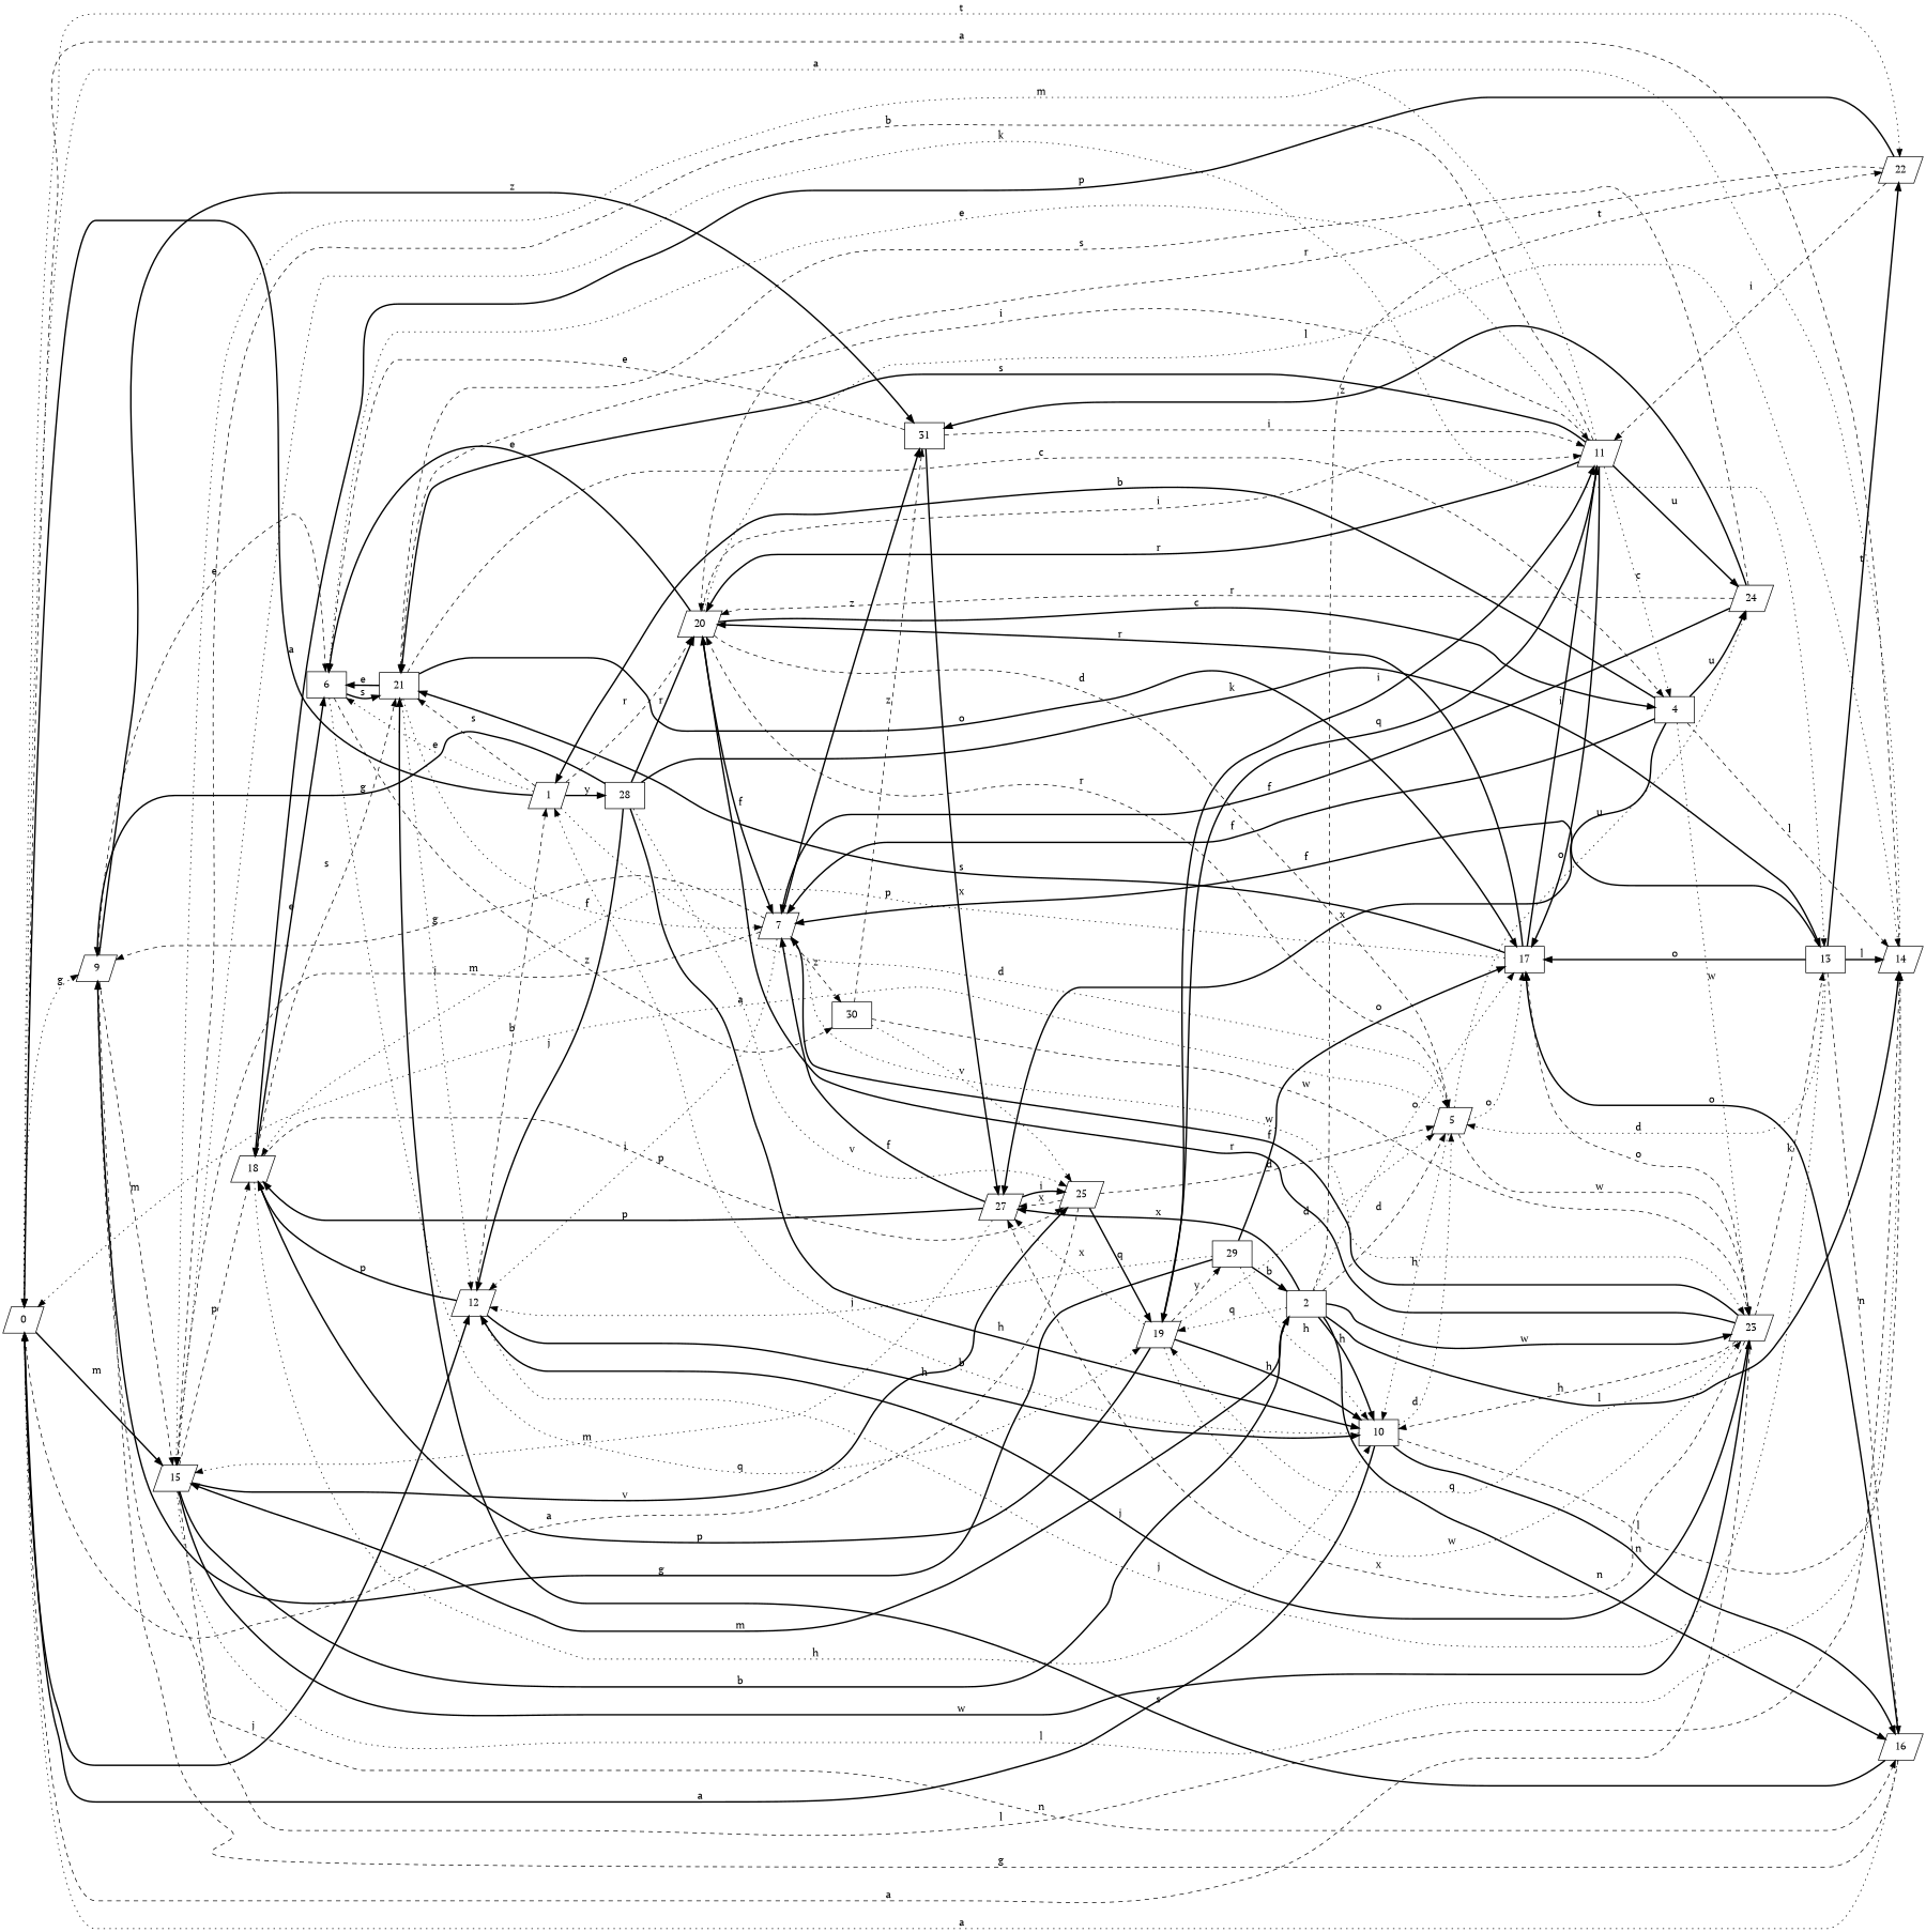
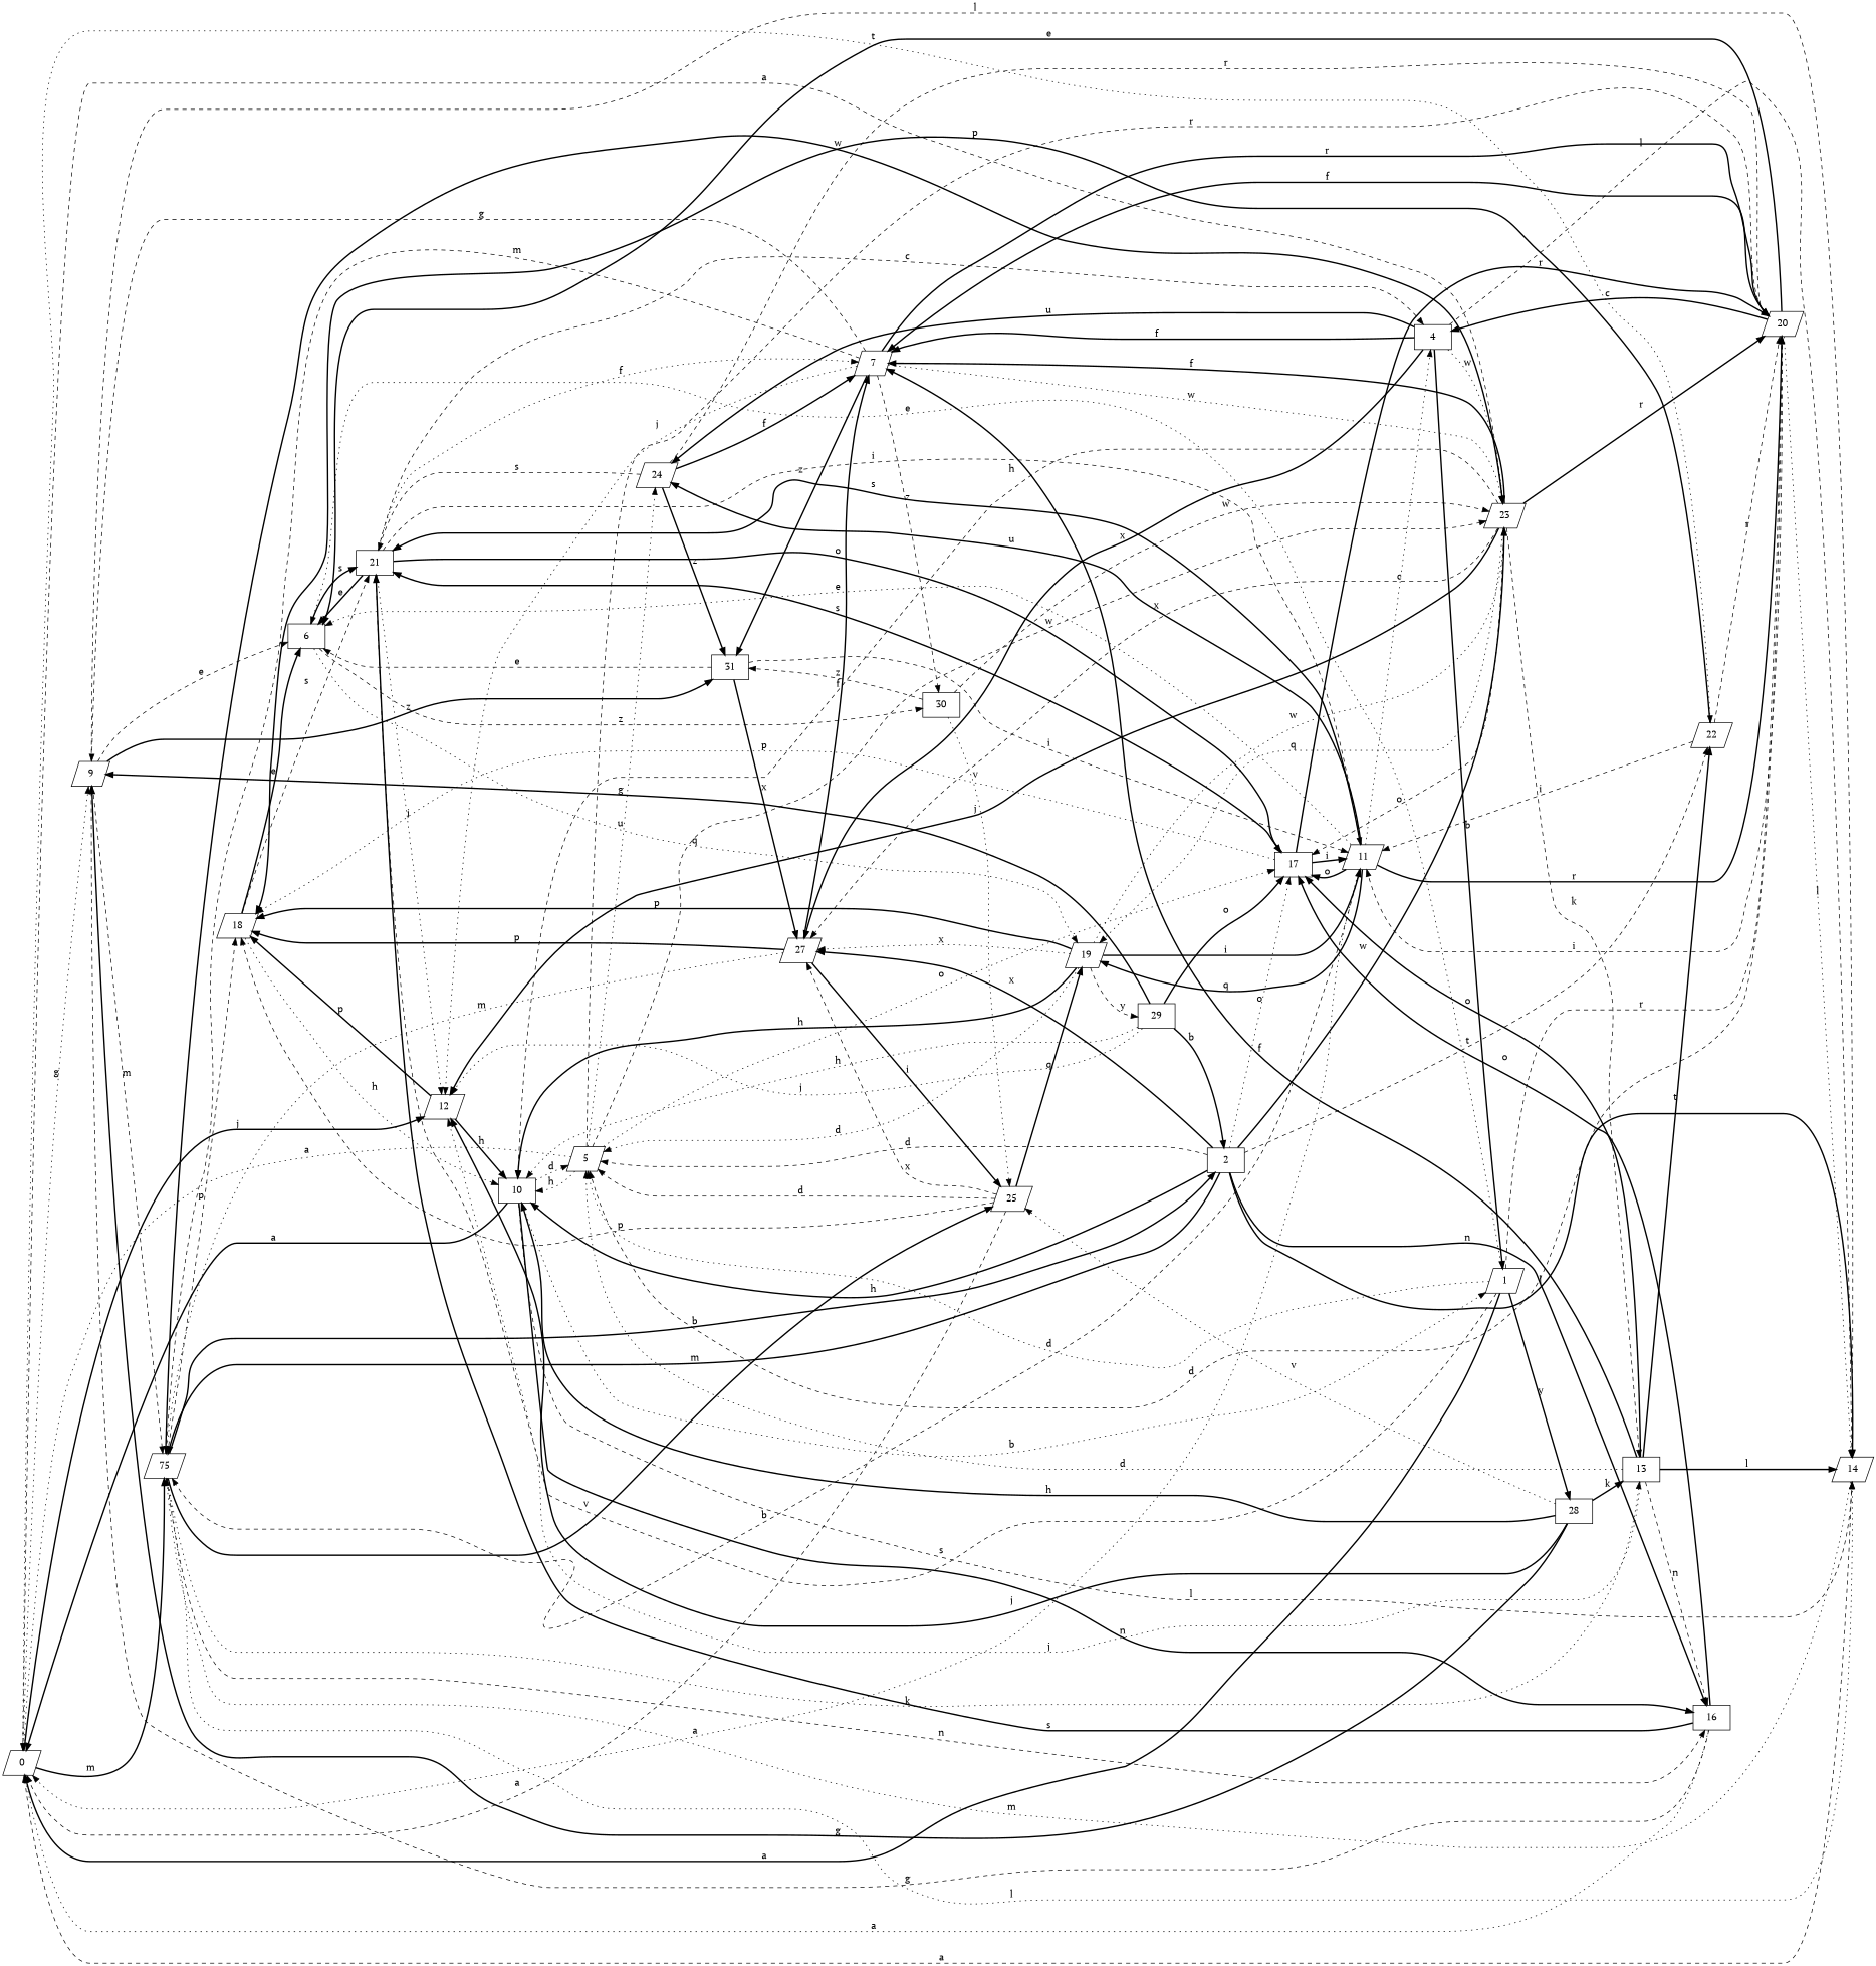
  strict digraph {
    fontname="PT Serif"
    rankdir=LR
    node [fontname="PT Serif" shape=parallelogram]
    edge [fontname="PT Serif" style=bold]
    0
    9
    12
-   15
+   15 [label=75]
    22
    6 [shape=box]
    14
    31 [shape=box]
    1
    10 [shape=box]
    18
    2 [shape=box]
-   16
+   16 [shape=box]
    n14 [label=23]
    13 [shape=box]
    25
    20
    11
    5
    21 [shape=box]
    28 [shape=box]
    17 [shape=box]
    24
    19
    30 [shape=box]
    4 [shape=box]
    7
    27
    29 [shape=box]
    0 -> 9 [label=g style=dotted]
    0 -> 12 [label=j]
    0 -> 15 [label=m]
    0 -> 22 [label=t style=dotted]
    9 -> 15 [label=m style=dashed]
    9 -> 6 [label=e style=dashed]
    9 -> 14 [label=l style=dashed]
    9 -> 31 [label=z]
-   12 -> 1 [label=b style=dashed]
    12 -> 10 [label=h]
    12 -> 18 [label=p]
    15 -> 14 [label=l style=dotted]
    15 -> 18 [label=p style=dashed]
    15 -> 2 [label=b]
    15 -> 16 [label=n style=dashed]
    15 -> n14 [label=w]
    15 -> 13 [label=k style=dotted]
    15 -> 25 [label=v]
    22 -> 18 [label=p]
    22 -> 20 [label=r style=dashed]
    22 -> 11 [label=i style=dashed]
    6 -> 21 [label=s]
    6 -> 19 [label=q style=dotted]
    6 -> 30 [label=z style=dashed]
    14 -> 0 [label=a style=dashed]
    14 -> 15 [label=m style=dotted]
    31 -> 6 [label=e style=dashed]
    31 -> 11 [label=i style=dashed]
    31 -> 27 [label=x]
    1 -> 0 [label=a]
    1 -> 6 [label=e style=dotted]
    1 -> 20 [label=r style=dashed]
    1 -> 5 [label=d style=dotted]
    1 -> 21 [label=s style=dashed]
    1 -> 28 [label=y]
    10 -> 0 [label=a]
    10 -> 14 [label=l style=dashed]
    10 -> 1 [label=b style=dotted]
    10 -> 16 [label=n]
    10 -> 5 [label=d style=dotted]
    18 -> 6 [label=e]
    18 -> 10 [label=h style=dotted]
    18 -> 21 [label=s style=dashed]
    2 -> 15 [label=m]
    2 -> 22 [label=t style=dashed]
    2 -> 14 [label=l]
    2 -> 10 [label=h]
    2 -> 16 [label=n]
    2 -> n14 [label=w]
    2 -> 5 [label=d style=dashed]
    2 -> 17 [label=o style=dotted]
-   2 -> 19 [label=q style=dotted]
    2 -> 27 [label=x]
    16 -> 0 [label=a style=dotted]
    16 -> 9 [label=g style=dashed]
    16 -> 21 [label=s]
    16 -> 17 [label=o]
    n14 -> 0 [label=a style=dashed]
    n14 -> 12 [label=j]
    n14 -> 10 [label=h style=dashed]
    n14 -> 13 [label=k style=dashed]
    n14 -> 20 [label=r]
    n14 -> 17 [label=o style=dashed]
    n14 -> 19 [label=q style=dotted]
    n14 -> 7 [label=f]
    n14 -> 27 [label=x style=dashed]
    13 -> 12 [label=j style=dotted]
    13 -> 22 [label=t]
    13 -> 14 [label=l]
    13 -> 16 [label=n style=dashed]
    13 -> 5 [label=d style=dotted]
    13 -> 17 [label=o]
    13 -> 7 [label=f]
    25 -> 0 [label=a style=dashed]
-   18 -> 25 [label=p style=dashed]
+   25 -> 18 [label=p style=dashed]
    25 -> 5 [label=d style=dashed]
    25 -> 19 [label=q]
    25 -> 27 [label=x style=dashed]
    20 -> 6 [label=e]
    20 -> 14 [label=l style=dotted]
    20 -> 11 [label=i style=dashed]
    20 -> 5 [label=d style=dashed]
    20 -> 4 [label=c]
    20 -> 7 [label=f]
    11 -> 0 [label=a style=dotted]
    11 -> 15 [label=b style=dashed]
    11 -> 6 [label=e style=dotted]
    11 -> 20 [label=r]
    11 -> 21 [label=s]
    11 -> 17 [label=o]
    11 -> 24 [label=u]
    11 -> 19 [label=q]
    11 -> 4 [label=c style=dotted]
    5 -> 0 [label=a style=dotted]
    5 -> 10 [label=h style=dotted]
    5 -> n14 [label=w style=dashed]
    5 -> 20 [label=r style=dashed]
    5 -> 17 [label=o style=dotted]
    5 -> 24 [label=u style=dotted]
    21 -> 12 [label=j style=dotted]
    21 -> 6 [label=e]
    21 -> 11 [label=i style=dashed]
    21 -> 17 [label=o]
    21 -> 4 [label=c style=dashed]
    21 -> 7 [label=f style=dotted]
    28 -> 9 [label=g]
    28 -> 12 [label=j]
    28 -> 10 [label=h]
    28 -> 13 [label=k]
    28 -> 25 [label=v style=dotted]
    17 -> 18 [label=p style=dotted]
    17 -> 20 [label=r]
    17 -> 11 [label=i]
    17 -> 21 [label=s]
    24 -> 31 [label=z]
    24 -> 20 [label=r style=dashed]
    24 -> 21 [label=s style=dashed]
    24 -> 7 [label=f]
    19 -> 10 [label=h]
    19 -> 18 [label=p]
    19 -> n14 [label=w style=dotted]
    19 -> 11 [label=i]
    19 -> 5 [label=d style=dotted]
    19 -> 27 [label=x style=dotted]
    19 -> 29 [label=y style=dashed]
    30 -> 31 [label=z style=dashed]
    30 -> n14 [label=w style=dashed]
    30 -> 25 [label=v style=dotted]
    4 -> 14 [label=l style=dashed]
    4 -> 1 [label=b]
    4 -> n14 [label=w style=dotted]
    4 -> 24 [label=u]
    4 -> 7 [label=f]
    4 -> 27 [label=x]
    7 -> 9 [label=g style=dashed]
    7 -> 12 [label=j style=dotted]
    7 -> 15 [label=m style=dashed]
    7 -> 31 [label=z]
    7 -> n14 [label=w style=dotted]
-   28 -> 20 [label=r]
+   7 -> 20 [label=r]
    7 -> 30 [label=z style=dashed]
    27 -> 15 [label=m style=dotted]
    27 -> 18 [label=p]
    27 -> 25 [label=i]
    27 -> 7 [label=f]
    29 -> 9 [label=g]
    29 -> 12 [label=j style=dotted]
    29 -> 10 [label=h style=dotted]
    29 -> 2 [label=b]
    29 -> 17 [label=o]
  }
